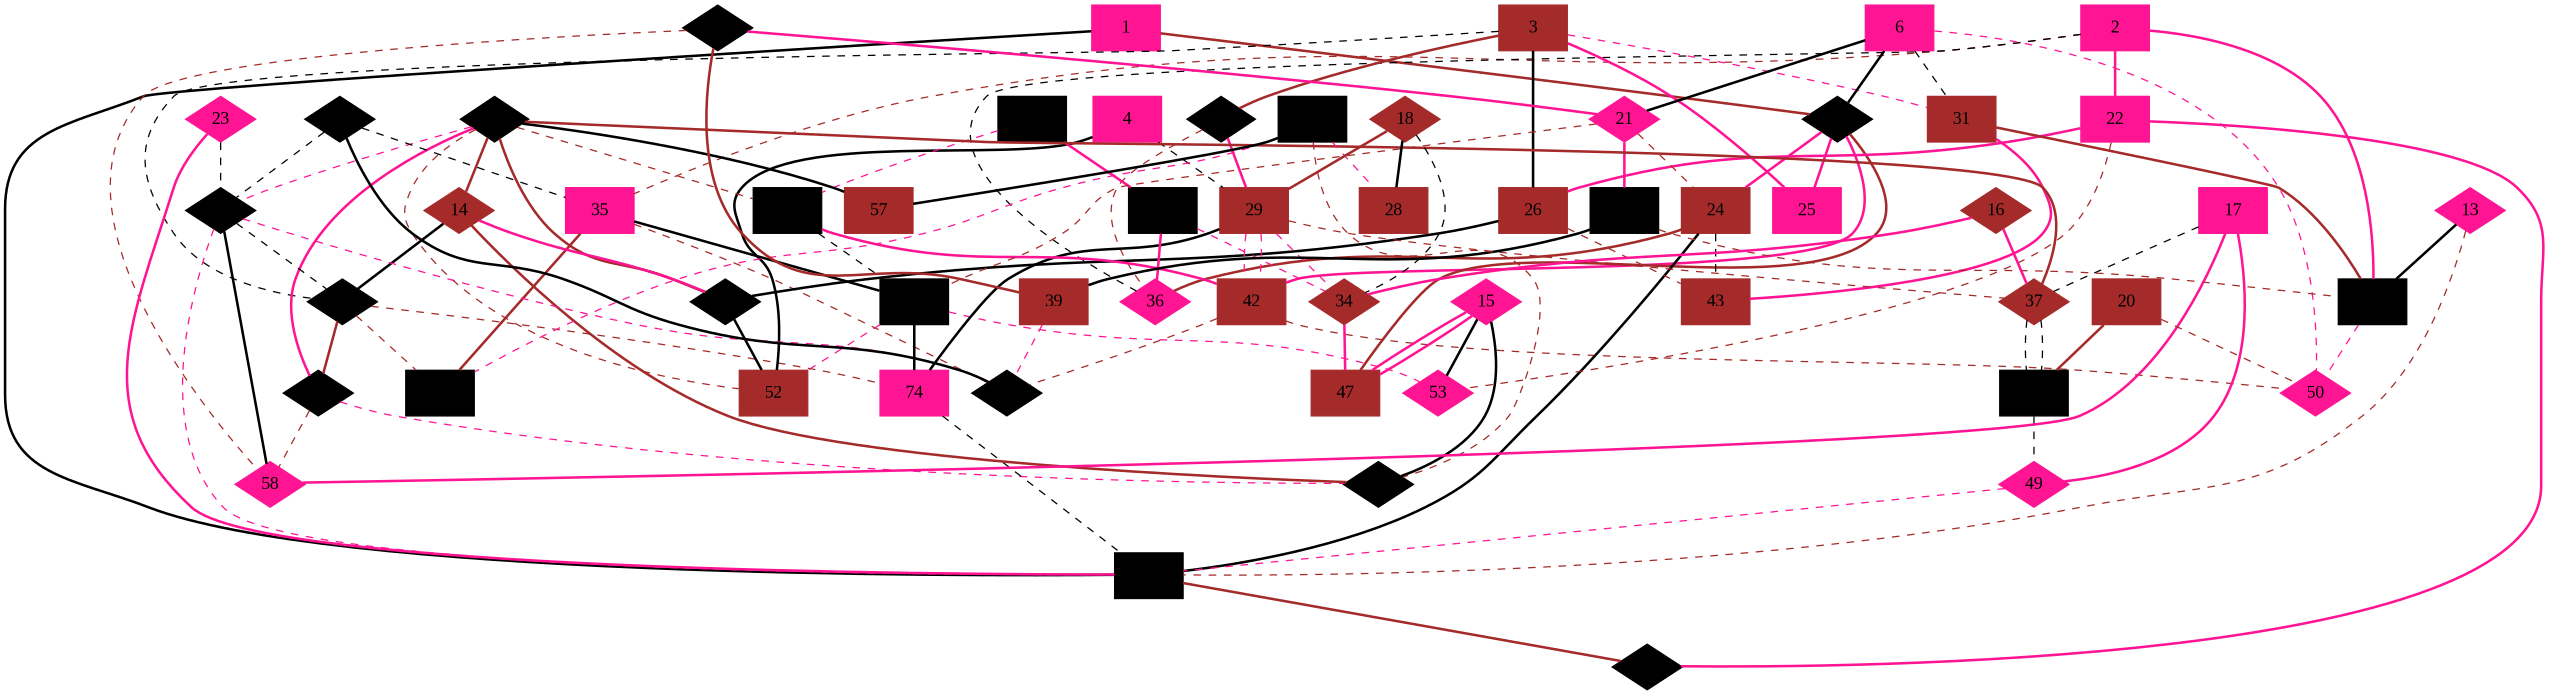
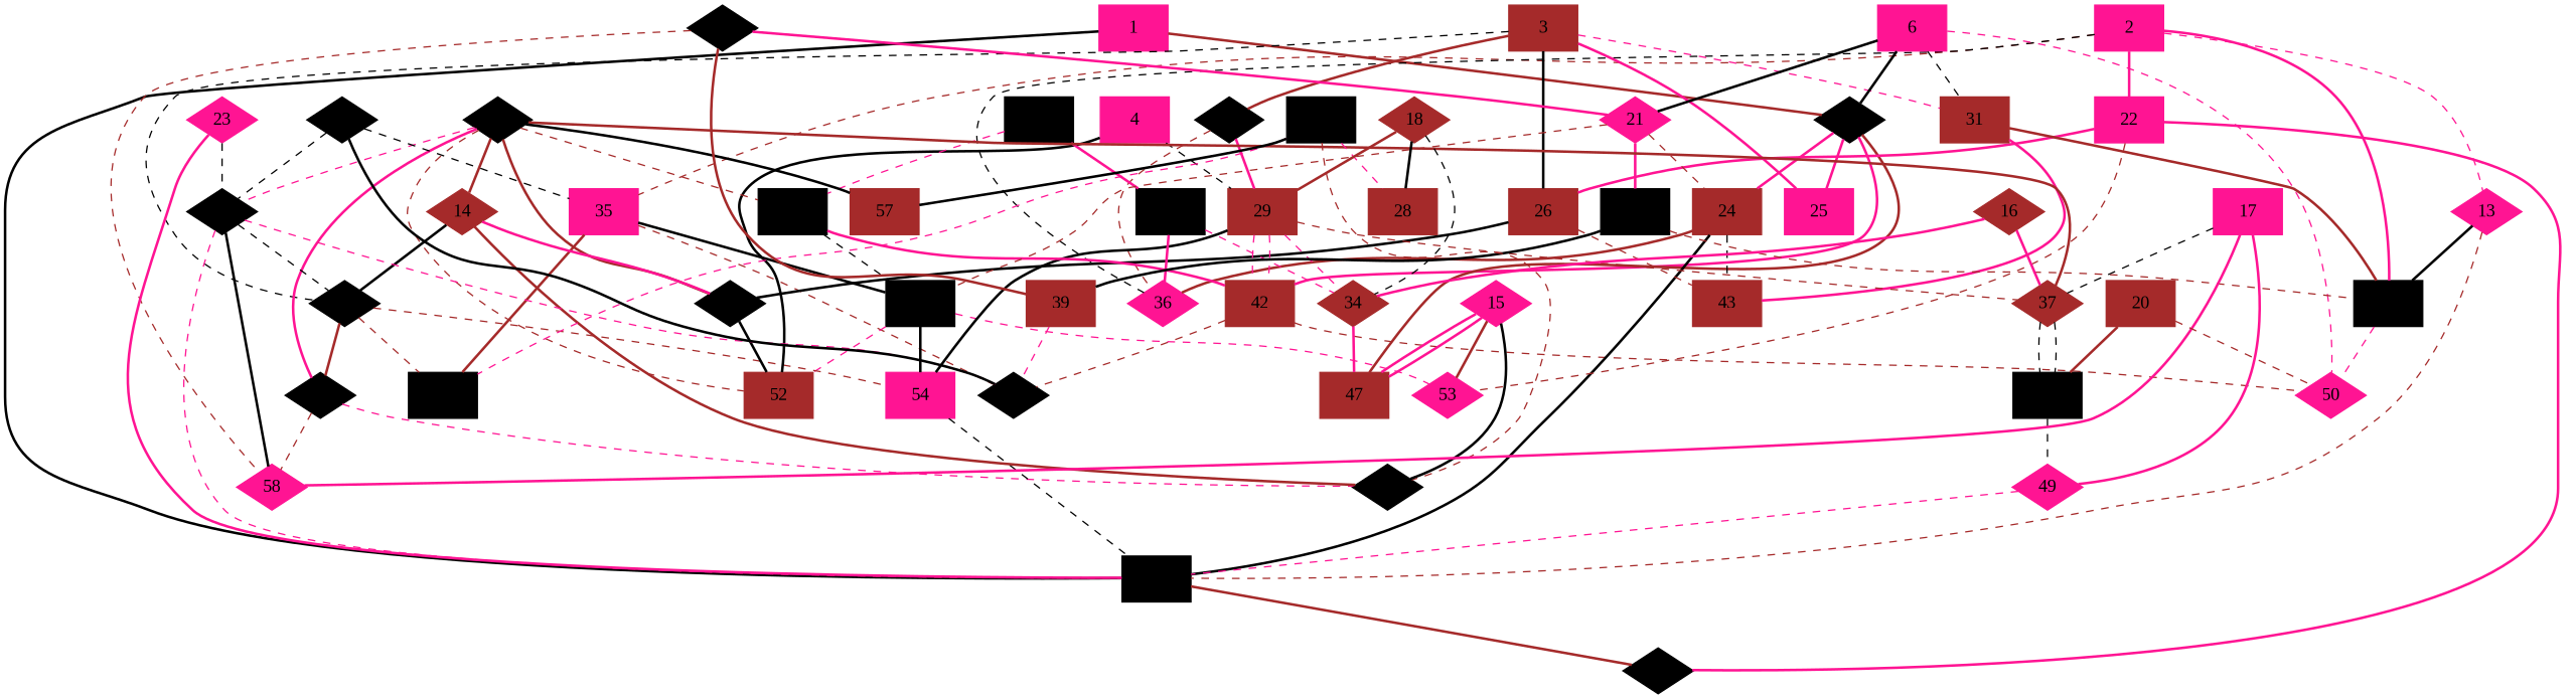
  graph {
    fontname="Liberation Serif"
    node [color=black fontname="Liberation Serif" shape=box style=filled]
    edge [color=deeppink fontname="Liberation Serif" style=bold]
    1 [color=deeppink]
    12 [shape=diamond]
    55
    25 [color=deeppink]
    42 [color=brown]
    24 [color=brown]
    47 [color=brown]
    56 [shape=diamond]
    2 [color=deeppink]
    13 [color=deeppink shape=diamond]
    22 [color=deeppink]
    32
    35 [color=deeppink]
    36 [color=deeppink shape=diamond]
    26 [color=brown]
    53 [color=deeppink shape=diamond]
    50 [color=deeppink shape=diamond]
    45
    48
    44 [shape=diamond]
    3 [color=brown]
    7 [shape=diamond]
    31 [color=brown]
    41 [shape=diamond]
    29 [color=brown]
    33 [shape=diamond]
    43 [color=brown]
    46 [shape=diamond]
-   54 [color=deeppink label=74]
+   54 [color=deeppink]
    4 [color=deeppink]
    52 [color=brown]
    37 [color=brown shape=diamond]
    34 [color=brown shape=diamond]
    5
    10
    19
    6 [color=deeppink]
    21 [color=deeppink shape=diamond]
    30
    8 [shape=diamond]
    14 [color=brown shape=diamond]
    40 [shape=diamond]
    57 [color=brown]
    51 [shape=diamond]
    38
    58 [color=deeppink shape=diamond]
    9
    28 [color=brown]
    11 [shape=diamond]
    39 [color=brown]
    15 [color=deeppink shape=diamond]
    16 [color=brown shape=diamond]
    17 [color=deeppink]
    49 [color=deeppink shape=diamond]
    18 [color=brown shape=diamond]
    20 [color=brown]
    23 [color=deeppink shape=diamond]
    27 [shape=diamond]
    1 -- 12 [color=brown]
    1 -- 55 [color=black]
    12 -- 25
    12 -- 42
    12 -- 24
    12 -- 47 [color=brown]
    55 -- 56 [color=brown]
    42 -- 50 [color=brown style=dashed]
    42 -- 44 [color=brown style=dashed]
    24 -- 55 [color=black]
    24 -- 36 [color=brown]
    24 -- 43 [color=black style=dashed]
+   2 -- 13 [style=dashed]
    2 -- 22
    2 -- 32
    2 -- 35 [color=brown style=dashed]
    2 -- 36 [color=black style=dashed]
    13 -- 55 [color=brown style=dashed]
    13 -- 32 [color=black]
    22 -- 56
    22 -- 26
    22 -- 53 [color=brown style=dashed]
    32 -- 50 [style=dashed]
    35 -- 45 [color=brown]
    35 -- 48 [color=black]
    35 -- 44 [color=brown style=dashed]
    26 -- 33 [color=black]
    26 -- 43 [color=brown style=dashed]
    48 -- 53 [style=dashed]
    48 -- 54 [color=black]
    48 -- 52 [style=dashed]
    3 -- 25
    3 -- 26 [color=black]
    3 -- 7 [color=brown]
    3 -- 31 [style=dashed]
    3 -- 41 [color=black style=dashed]
    7 -- 36 [color=brown style=dashed]
    7 -- 29
    31 -- 32 [color=brown]
    31 -- 43
    41 -- 45 [color=brown style=dashed]
    41 -- 46 [color=brown]
    41 -- 54 [color=brown style=dashed]
    29 -- 42 [style=dashed]
    29 -- 42 [style=dashed]
    29 -- 54 [color=black]
    29 -- 37 [color=brown style=dashed]
    29 -- 34 [style=dashed]
    33 -- 52 [color=black]
    46 -- 51 [style=dashed]
    46 -- 58 [color=brown style=dashed]
    54 -- 55 [color=black style=dashed]
    4 -- 29 [color=black style=dashed]
    4 -- 52 [color=black]
    37 -- 38 [color=black style=dashed]
    37 -- 38 [color=black style=dashed]
    34 -- 47
    5 -- 10 [style=dashed]
    5 -- 19
    10 -- 42
    10 -- 48 [color=black style=dashed]
    19 -- 36
    19 -- 34 [style=dashed]
    6 -- 12 [color=black]
    6 -- 50 [style=dashed]
    6 -- 31 [color=black style=dashed]
    6 -- 21 [color=black]
    21 -- 24 [color=brown style=dashed]
    21 -- 48 [color=brown style=dashed]
    21 -- 30
    30 -- 32 [color=brown style=dashed]
    30 -- 39 [color=black]
    8 -- 33 [color=brown]
    8 -- 46
    8 -- 52 [color=brown style=dashed]
    8 -- 37 [color=brown]
    8 -- 10 [color=brown style=dashed]
    8 -- 14 [color=brown]
    8 -- 40 [style=dashed]
    8 -- 57 [color=black]
    14 -- 41 [color=black]
    14 -- 33
    14 -- 51 [color=brown]
    40 -- 55 [style=dashed]
    40 -- 44 [style=dashed]
    40 -- 41 [color=black style=dashed]
    40 -- 58 [color=black]
    38 -- 49 [color=black style=dashed]
    9 -- 45 [style=dashed]
    9 -- 57 [color=black]
    9 -- 51 [color=brown style=dashed]
    9 -- 28 [style=dashed]
    11 -- 21
    11 -- 58 [color=brown style=dashed]
    11 -- 39 [color=brown]
    39 -- 44 [style=dashed]
    15 -- 47
    15 -- 47
-   15 -- 53 [color=black]
+   15 -- 53 [color=brown]
    15 -- 51 [color=black]
    16 -- 37
    16 -- 34
    17 -- 37 [color=black style=dashed]
    17 -- 58
    17 -- 49
    49 -- 55 [style=dashed]
    18 -- 29 [color=brown]
    18 -- 34 [color=black style=dashed]
    18 -- 28 [color=black]
    20 -- 50 [color=brown style=dashed]
    20 -- 38 [color=brown]
    23 -- 55
    23 -- 40 [color=black style=dashed]
    27 -- 35 [color=black style=dashed]
    27 -- 44 [color=black]
    27 -- 40 [color=black style=dashed]
  }
